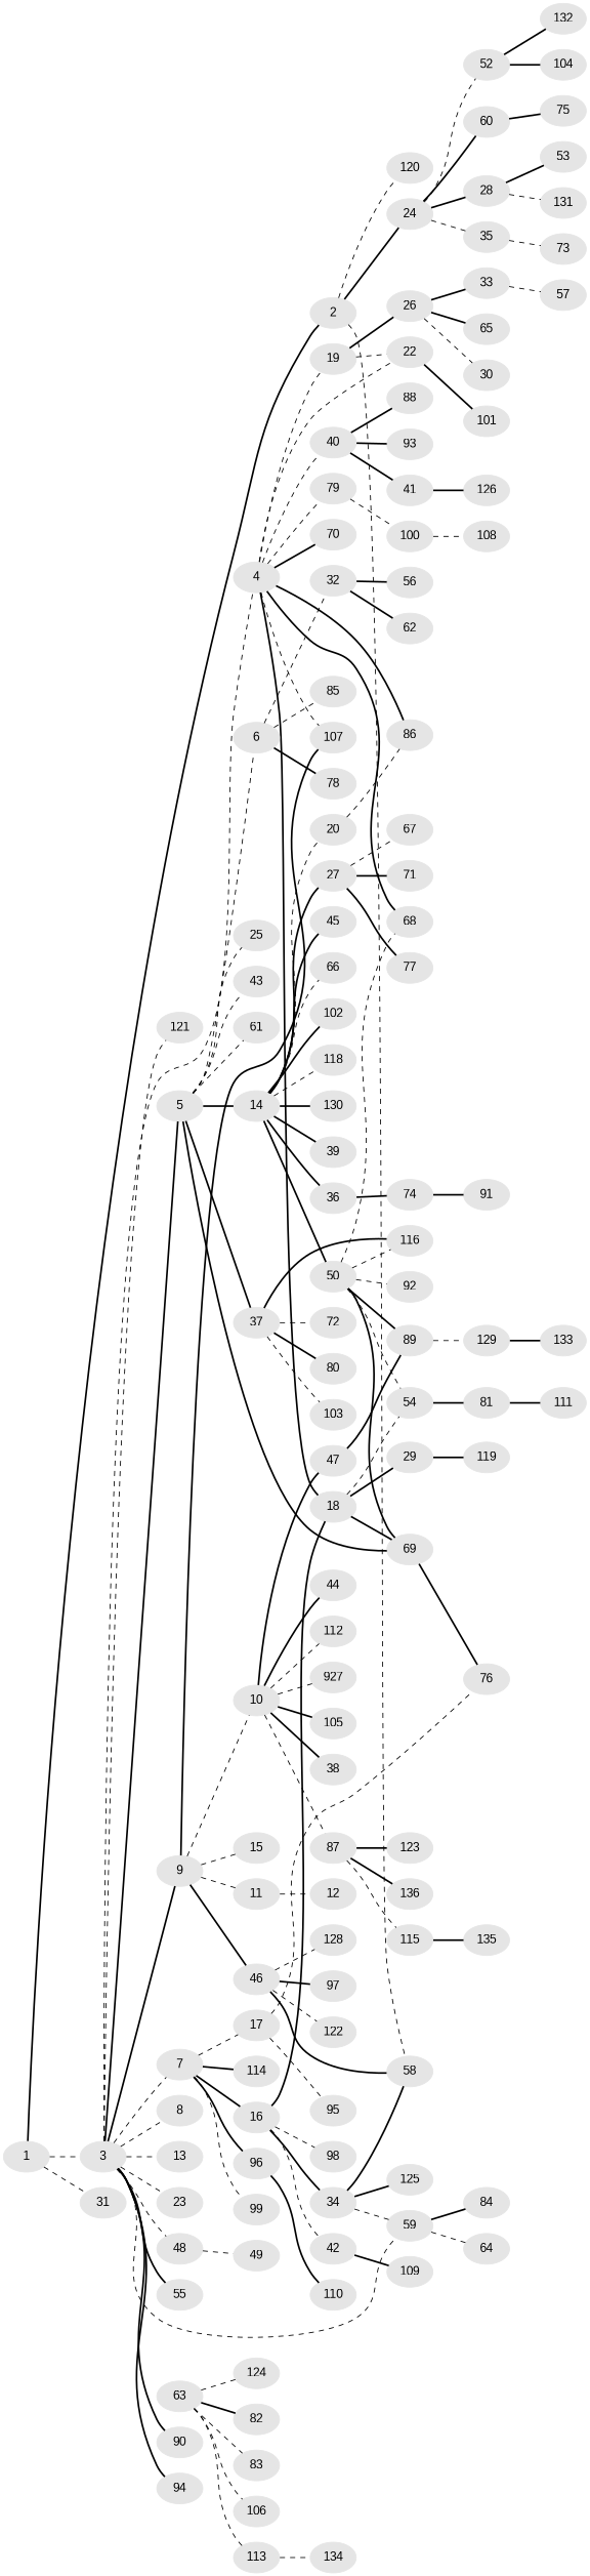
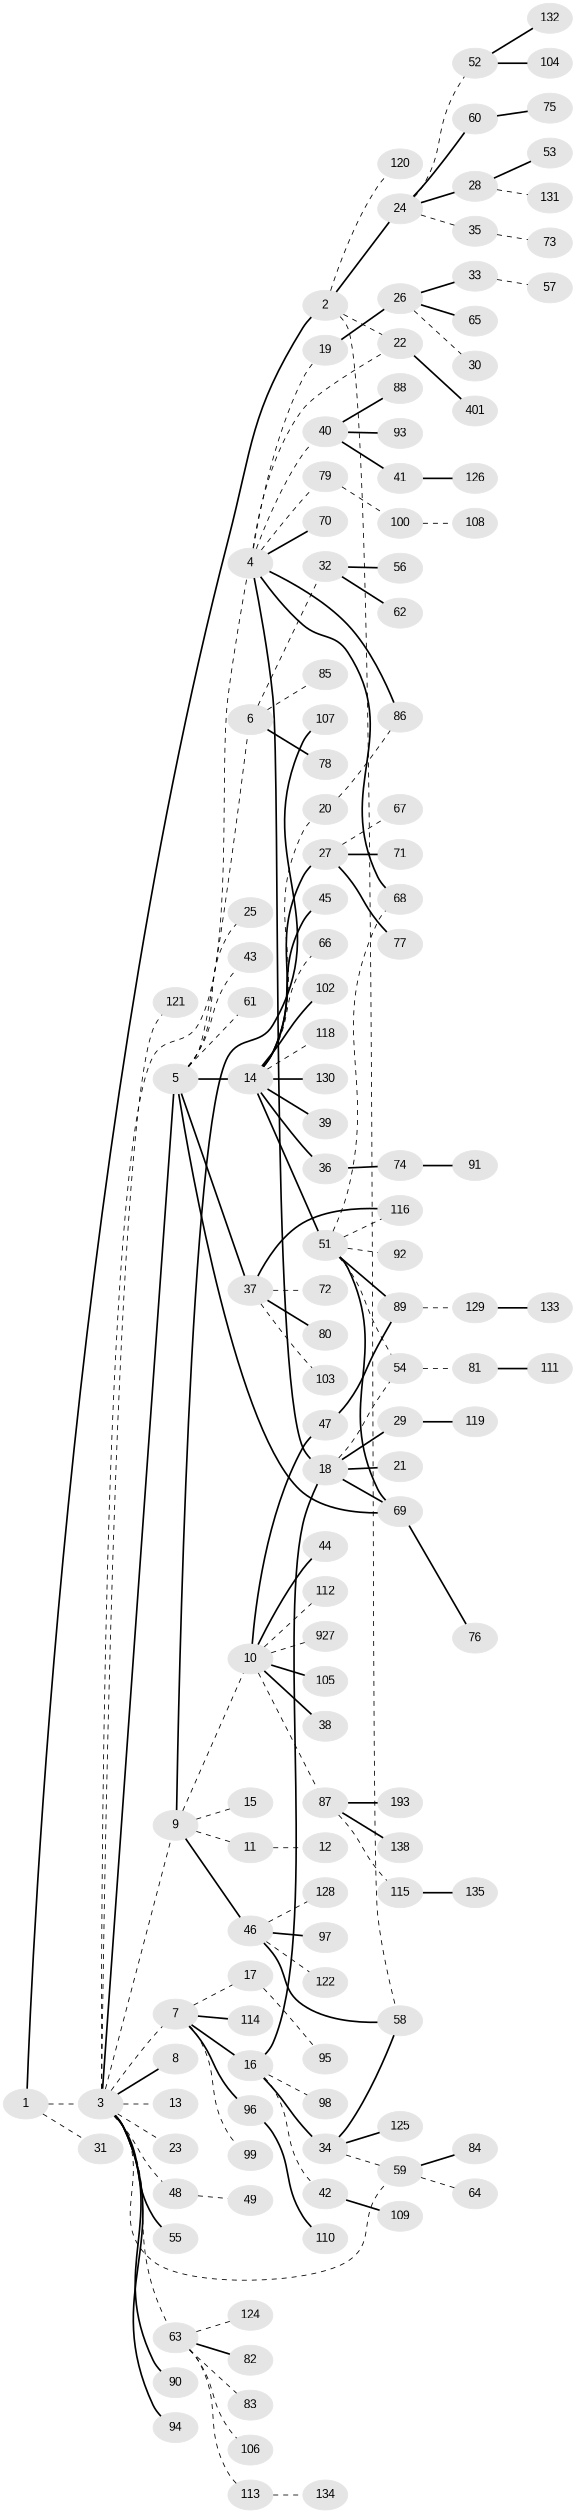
  graph {
    fontname="Liberation Sans"
    rankdir=LR
    node [color=gray90 fontname="Liberation Sans" style=filled]
    edge [fontname="Liberation Sans" style=bold]
    1
    2
    3
    31
    22
    24
    58
    120
    4
    5
    7
    8
    9
    13
    23
    48
    55
    59
    63
    90
    94
    121
-   101
+   101 [label=401]
    28
    35
    52
    60
    18
    19
    40
    68
    70
    79
    86
    107
    6
    14
    25
    37
    43
    61
    69
    16
    17
    96
    99
    114
    10
    11
    15
    46
    49
    64
    84
    82
    83
    106
    113
    124
+   21
    29
    54
    26
    41
    88
    93
    100
    32
    78
    85
    20
    27
    36
    39
    45
-   50
+   50 [label=51]
    66
    102
    118
    130
    72
    80
    103
    116
    76
    56
    62
    34
    42
    98
    95
    110
    38
    44
    47
    87
    105
    112
    n99 [label=927]
    12
    97
    122
    128
    89
    115
-   123
-   136
+   123 [label=193]
+   136 [label=138]
    67
    71
    77
    74
    92
    125
    109
    119
    81
    30
    33
    65
    53
    131
    73
    104
    132
    75
    57
    91
    126
    129
    111
    134
    108
    135
    133
    1 -- 2
    1 -- 3 [style=dashed]
    1 -- 31 [style=dashed]
-   19 -- 22 [style=dashed]
+   2 -- 22 [style=dashed]
    2 -- 24
    2 -- 58 [style=dashed]
    2 -- 120 [style=dashed]
    3 -- 4 [style=dashed]
    3 -- 5
    3 -- 7 [style=dashed]
-   3 -- 8 [style=dashed]
-   3 -- 9
+   3 -- 8
+   3 -- 9 [style=dashed]
    3 -- 13 [style=dashed]
    3 -- 23 [style=dashed]
    3 -- 48 [style=dashed]
    3 -- 55
    3 -- 59 [style=dashed]
+   3 -- 63 [style=dashed]
    3 -- 90
    3 -- 94
    3 -- 121 [style=dashed]
    22 -- 101
    24 -- 28
    24 -- 35 [style=dashed]
    24 -- 52 [style=dashed]
    24 -- 60
    4 -- 22 [style=dashed]
    4 -- 18
    4 -- 19 [style=dashed]
    4 -- 40 [style=dashed]
    4 -- 68
    4 -- 70
    4 -- 79 [style=dashed]
    4 -- 86
-   4 -- 107 [style=dashed]
    5 -- 6 [style=dashed]
    5 -- 14
    5 -- 25 [style=dashed]
    5 -- 37
    5 -- 43 [style=dashed]
    5 -- 61 [style=dashed]
    5 -- 69
    7 -- 16
    7 -- 17 [style=dashed]
    7 -- 96
    7 -- 99 [style=dashed]
    7 -- 114
    9 -- 107
    9 -- 10 [style=dashed]
    9 -- 11 [style=dashed]
    9 -- 15 [style=dashed]
    9 -- 46
    48 -- 49 [style=dashed]
    59 -- 64 [style=dashed]
    59 -- 84
    63 -- 82
    63 -- 83 [style=dashed]
    63 -- 106 [style=dashed]
    63 -- 113 [style=dashed]
    63 -- 124 [style=dashed]
    28 -- 53
    28 -- 131 [style=dashed]
    35 -- 73 [style=dashed]
    52 -- 104
    52 -- 132
    60 -- 75
    18 -- 69
+   18 -- 21
    18 -- 29
    18 -- 54 [style=dashed]
    19 -- 26
    40 -- 41
    40 -- 88
    40 -- 93
    79 -- 100 [style=dashed]
    6 -- 32 [style=dashed]
    6 -- 78
    6 -- 85 [style=dashed]
    14 -- 20 [style=dashed]
    14 -- 27
    14 -- 36
    14 -- 39
    14 -- 45
    14 -- 50
    14 -- 66 [style=dashed]
    14 -- 102
    14 -- 118 [style=dashed]
    14 -- 130
    37 -- 72 [style=dashed]
    37 -- 80
    37 -- 103 [style=dashed]
    37 -- 116
    69 -- 76
    16 -- 18
    16 -- 34
    16 -- 42 [style=dashed]
    16 -- 98 [style=dashed]
-   17 -- 76 [style=dashed]
    17 -- 95 [style=dashed]
    96 -- 110
    10 -- 38
    10 -- 44
    10 -- 47
    10 -- 87 [style=dashed]
    10 -- 105
    10 -- 112 [style=dashed]
    10 -- n99 [style=dashed]
    11 -- 12 [style=dashed]
    46 -- 58
    46 -- 97
    46 -- 122 [style=dashed]
    46 -- 128 [style=dashed]
    113 -- 134 [style=dashed]
    29 -- 119
-   54 -- 81
+   54 -- 81 [style=dashed]
    26 -- 30 [style=dashed]
    26 -- 33
    26 -- 65
    41 -- 126
    100 -- 108 [style=dashed]
    32 -- 56
    32 -- 62
    20 -- 86 [style=dashed]
    27 -- 67 [style=dashed]
    27 -- 71
    27 -- 77
    36 -- 74
    50 -- 68 [style=dashed]
    50 -- 69
    50 -- 54 [style=dashed]
    50 -- 116 [style=dashed]
    50 -- 89
    50 -- 92 [style=dashed]
    34 -- 58
    34 -- 59 [style=dashed]
    34 -- 125
    42 -- 109
    47 -- 89
    87 -- 115 [style=dashed]
    87 -- 123
    87 -- 136
    89 -- 129 [style=dashed]
    115 -- 135
    74 -- 91
    81 -- 111
    33 -- 57 [style=dashed]
    129 -- 133
  }
